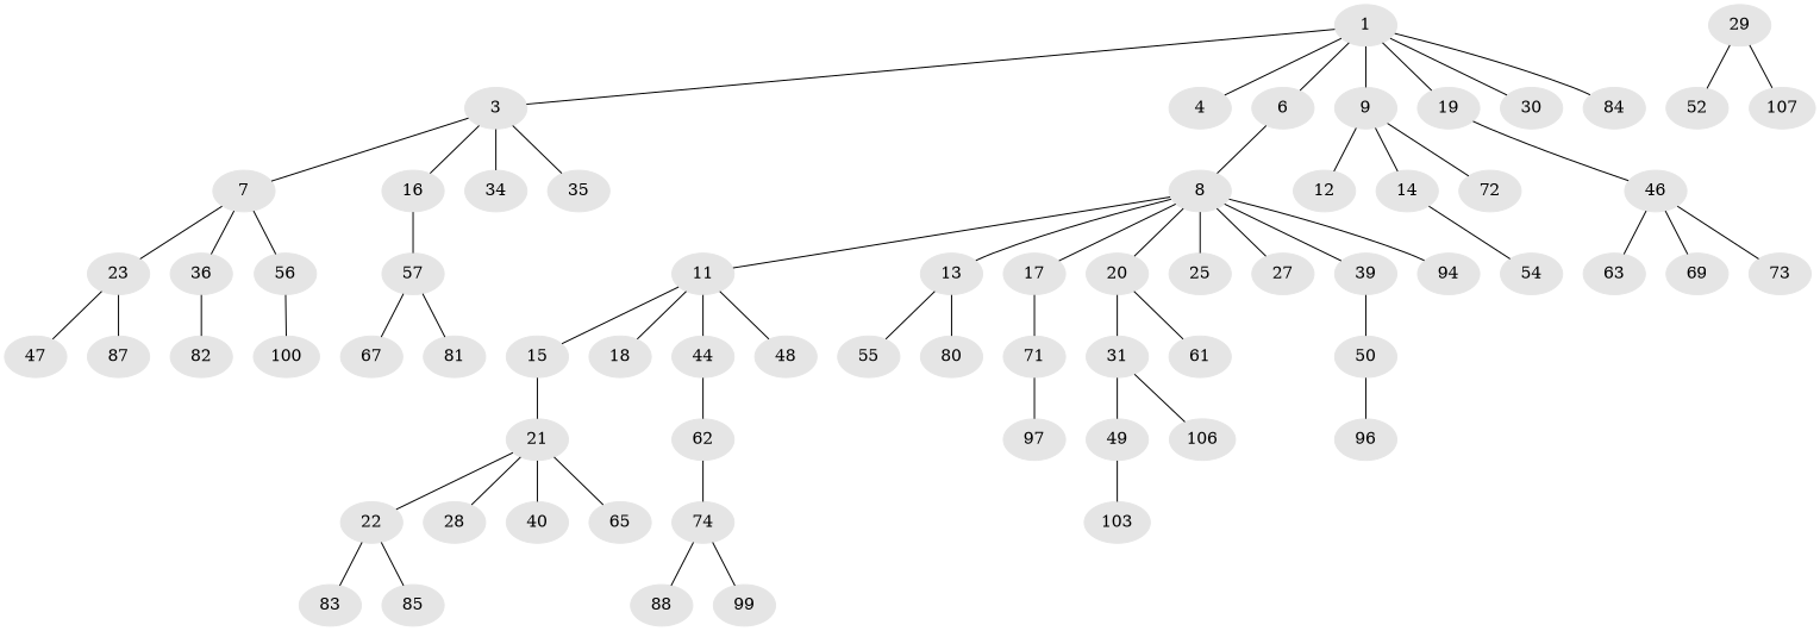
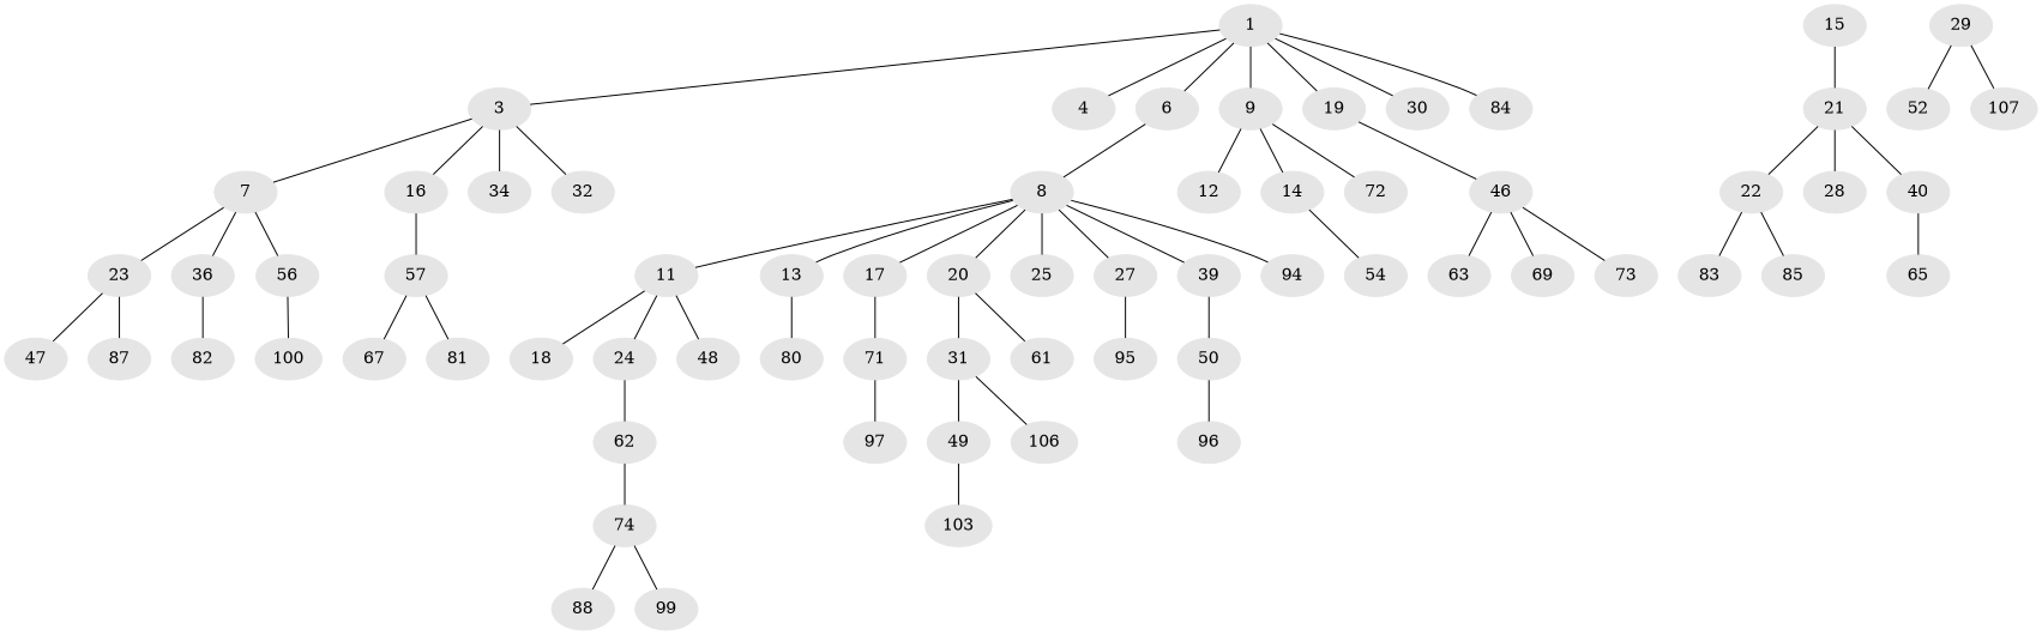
  graph {
    node [color=gray90 style=filled]
    1 [super="+2"]
    3 [super="+5"]
    4
    6
    9 [super="+70"]
    19 [super="+108"]
    30 [super="+68"]
    84
    7 [super="+26"]
    16 [super="+37"]
    34
-   35 [super="+51"]
+   35 [super="+51" label=32]
    8 [super="+10"]
    12
    14 [super="+76"]
    72
    46 [super="+59"]
    23 [super="+32"]
    36 [super="+45"]
    56
    57 [super="+79"]
    11 [super="+41"]
    13 [super="+33"]
    17 [super="+66"]
    20 [super="+38"]
    25 [super="+43"]
    27 [super="+58"]
    39 [super="+92"]
    94
    47 [super="+77"]
    87
    82
    100 [super="+104"]
    15
    18 [super="+24"]
-   44 [super="+60"]
+   44 [super="+60" label=24]
    48
-   55 [super="+91"]
    80
    71 [super="+90"]
    31 [super="+102"]
    61
+   95
    50 [super="+86"]
    54
    21 [super="+64"]
    62 [super="+78"]
    22 [super="+89"]
    28
    40 [super="+42"]
    65
    67
    81
    97
    63 [super="+75"]
    69 [super="+101"]
    73
    49 [super="+93"]
    106
    83
    85
    29 [super="+98"]
    52 [super="+53"]
    107
    103
    96
    74
    88
    99 [super="+105"]
    1 -- 3
    1 -- 4
    1 -- 6
    1 -- 9
    1 -- 19
    1 -- 30
    1 -- 84
    3 -- 7
    3 -- 16
    3 -- 34
    3 -- 35
    6 -- 8
    9 -- 12
    9 -- 14
    9 -- 72
    19 -- 46
    7 -- 23
    7 -- 36
    7 -- 56
    16 -- 57
    8 -- 11
    8 -- 13
    8 -- 17
    8 -- 20
    8 -- 25
    8 -- 27
    8 -- 39
    8 -- 94
    14 -- 54
    46 -- 63
    46 -- 69
    46 -- 73
    23 -- 47
    23 -- 87
    36 -- 82
    56 -- 100
    57 -- 67
    57 -- 81
-   11 -- 15
    11 -- 18
    11 -- 44
    11 -- 48
-   13 -- 55
    13 -- 80
    17 -- 71
    20 -- 31
    20 -- 61
+   27 -- 95
    39 -- 50
    15 -- 21
    44 -- 62
    71 -- 97
    31 -- 49
    31 -- 106
    50 -- 96
    21 -- 22
    21 -- 28
    21 -- 40
-   21 -- 65
+   40 -- 65
    62 -- 74
    22 -- 83
    22 -- 85
    49 -- 103
    29 -- 52
    29 -- 107
    74 -- 88
    74 -- 99
  }
